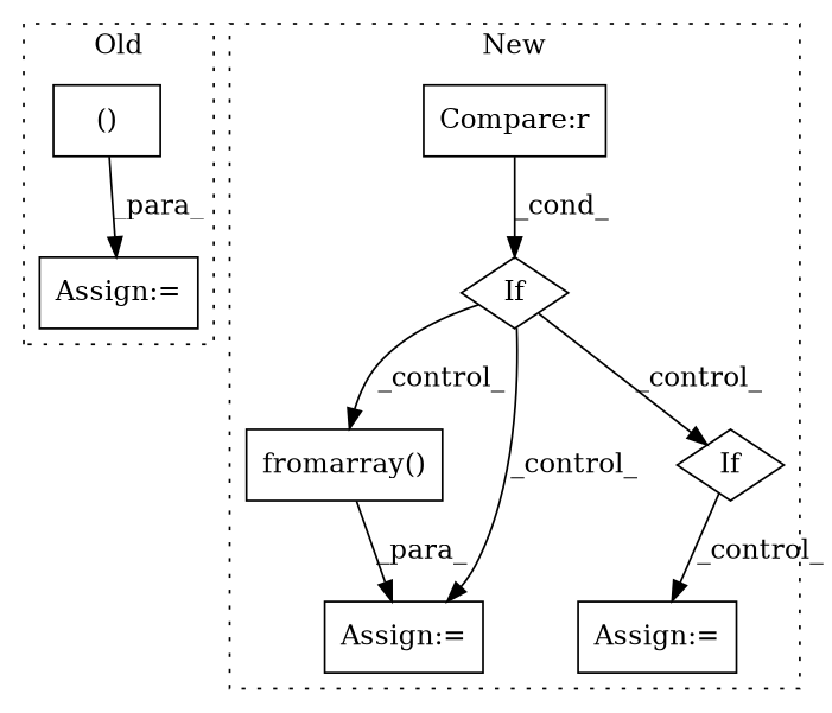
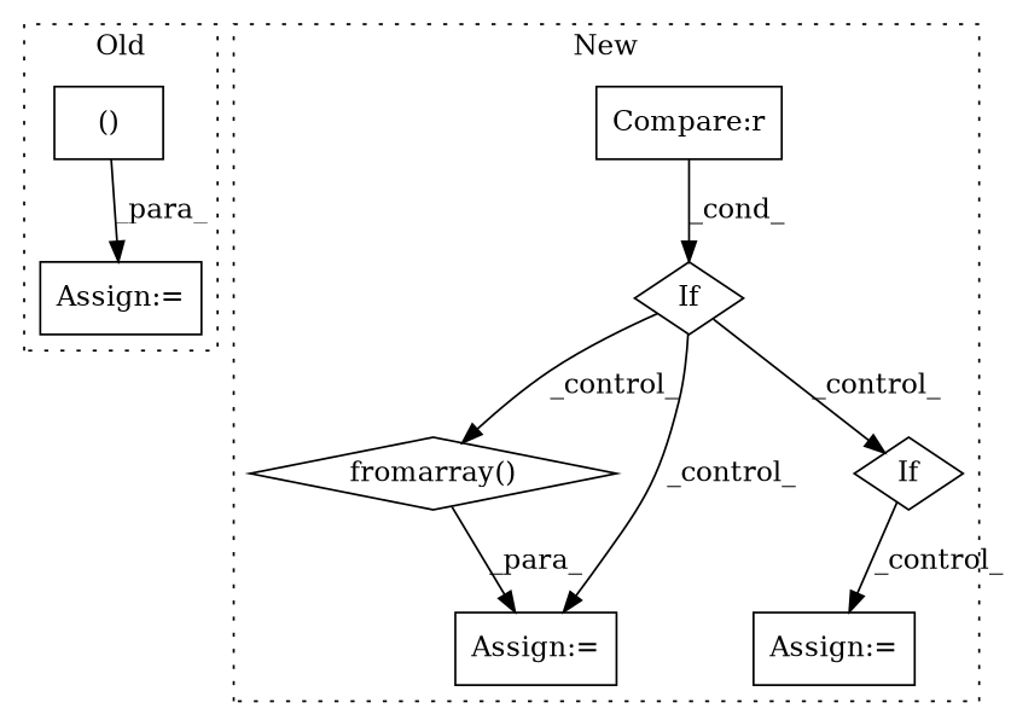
  digraph {
    node [a=68 l=0 s=7825 shape=box]
    n1 [a=54 l=20 label="()" s=6883]
    n2 [l=4 label="Assign:=" s=6974]
-   n3 [a=75 l="16,1" label="fromarray()" s="8542,8575"]
+   n3 [a=75 l="16,1" label="fromarray()" s="8542,8575" shape=diamond]
    n4 [l=5 label="Assign:=" s=8537]
    n5 [a=96 label=If shape=diamond]
    n6 [a=40 l=18 label="Compare:r"]
    n7 [a=96 label=If s=8591 shape=diamond]
    n8 [l=3 label="Assign:=" s=8630]
    subgraph cluster_1 {
      label=Old
      style=dotted
      n1
      n2
    }
    subgraph cluster_2 {
      label=New
      style=dotted
      n3
      n4
      n5
      n6
      n7
      n8
    }
    n1 -> n2 [label=_para_]
    n3 -> n4 [label=_para_]
    n5 -> n3 [label=_control_]
    n5 -> n4 [label=_control_]
    n5 -> n7 [label=_control_]
    n6 -> n5 [label=_cond_]
    n7 -> n8 [label=_control_]
  }
